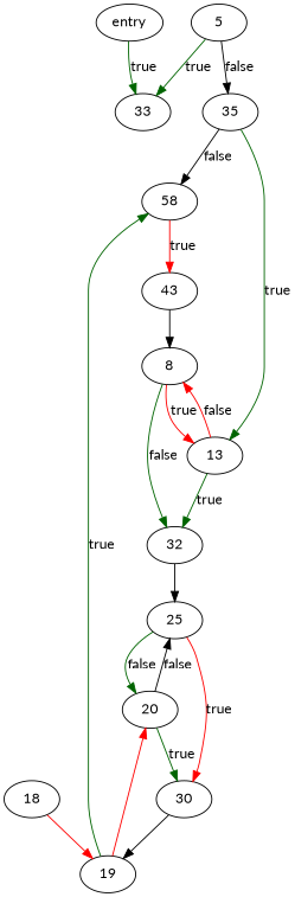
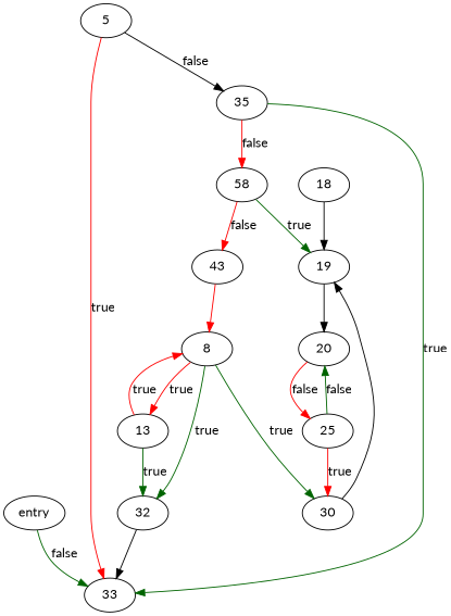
  digraph {
    fontname=Lato
    node [fontname=Lato]
    edge [color=darkgreen fontname=Lato]
    n1 [label=entry]
    33
    5
    35
    n5 [label=58]
    8
    13
    32
    18
    19
    20
    25
    30
    43
-   n1 -> 33 [label=true]
-   5 -> 33 [label=true]
+   n1 -> 33 [label=false]
+   5 -> 33 [color=red label=true]
    5 -> 35 [color=black label=false]
-   35 -> 13 [label=true]
-   35 -> n5 [color=black label=false]
-   19 -> n5 [label=true]
-   n5 -> 43 [color=red label=true]
+   35 -> 33 [label=true]
+   35 -> n5 [color=red label=false]
+   n5 -> 19 [label=true]
+   n5 -> 43 [color=red label=false]
    8 -> 13 [color=red label=true]
-   8 -> 32 [label=false]
-   13 -> 8 [color=red label=false]
+   8 -> 32 [label=true]
+   13 -> 8 [color=red label=true]
    13 -> 32 [label=true]
-   32 -> 25 [color=""]
-   18 -> 19 [color=red]
-   19 -> 20 [color=red]
-   20 -> 25 [color=black label=false]
-   20 -> 30 [label=true]
+   32 -> 33 [color=""]
+   18 -> 19 [color=""]
+   19 -> 20 [color=""]
+   20 -> 25 [color=red label=false]
+   8 -> 30 [label=true]
    25 -> 20 [label=false]
    25 -> 30 [color=red label=true]
    30 -> 19 [color=""]
-   43 -> 8 [color=""]
+   43 -> 8 [color=red]
  }
